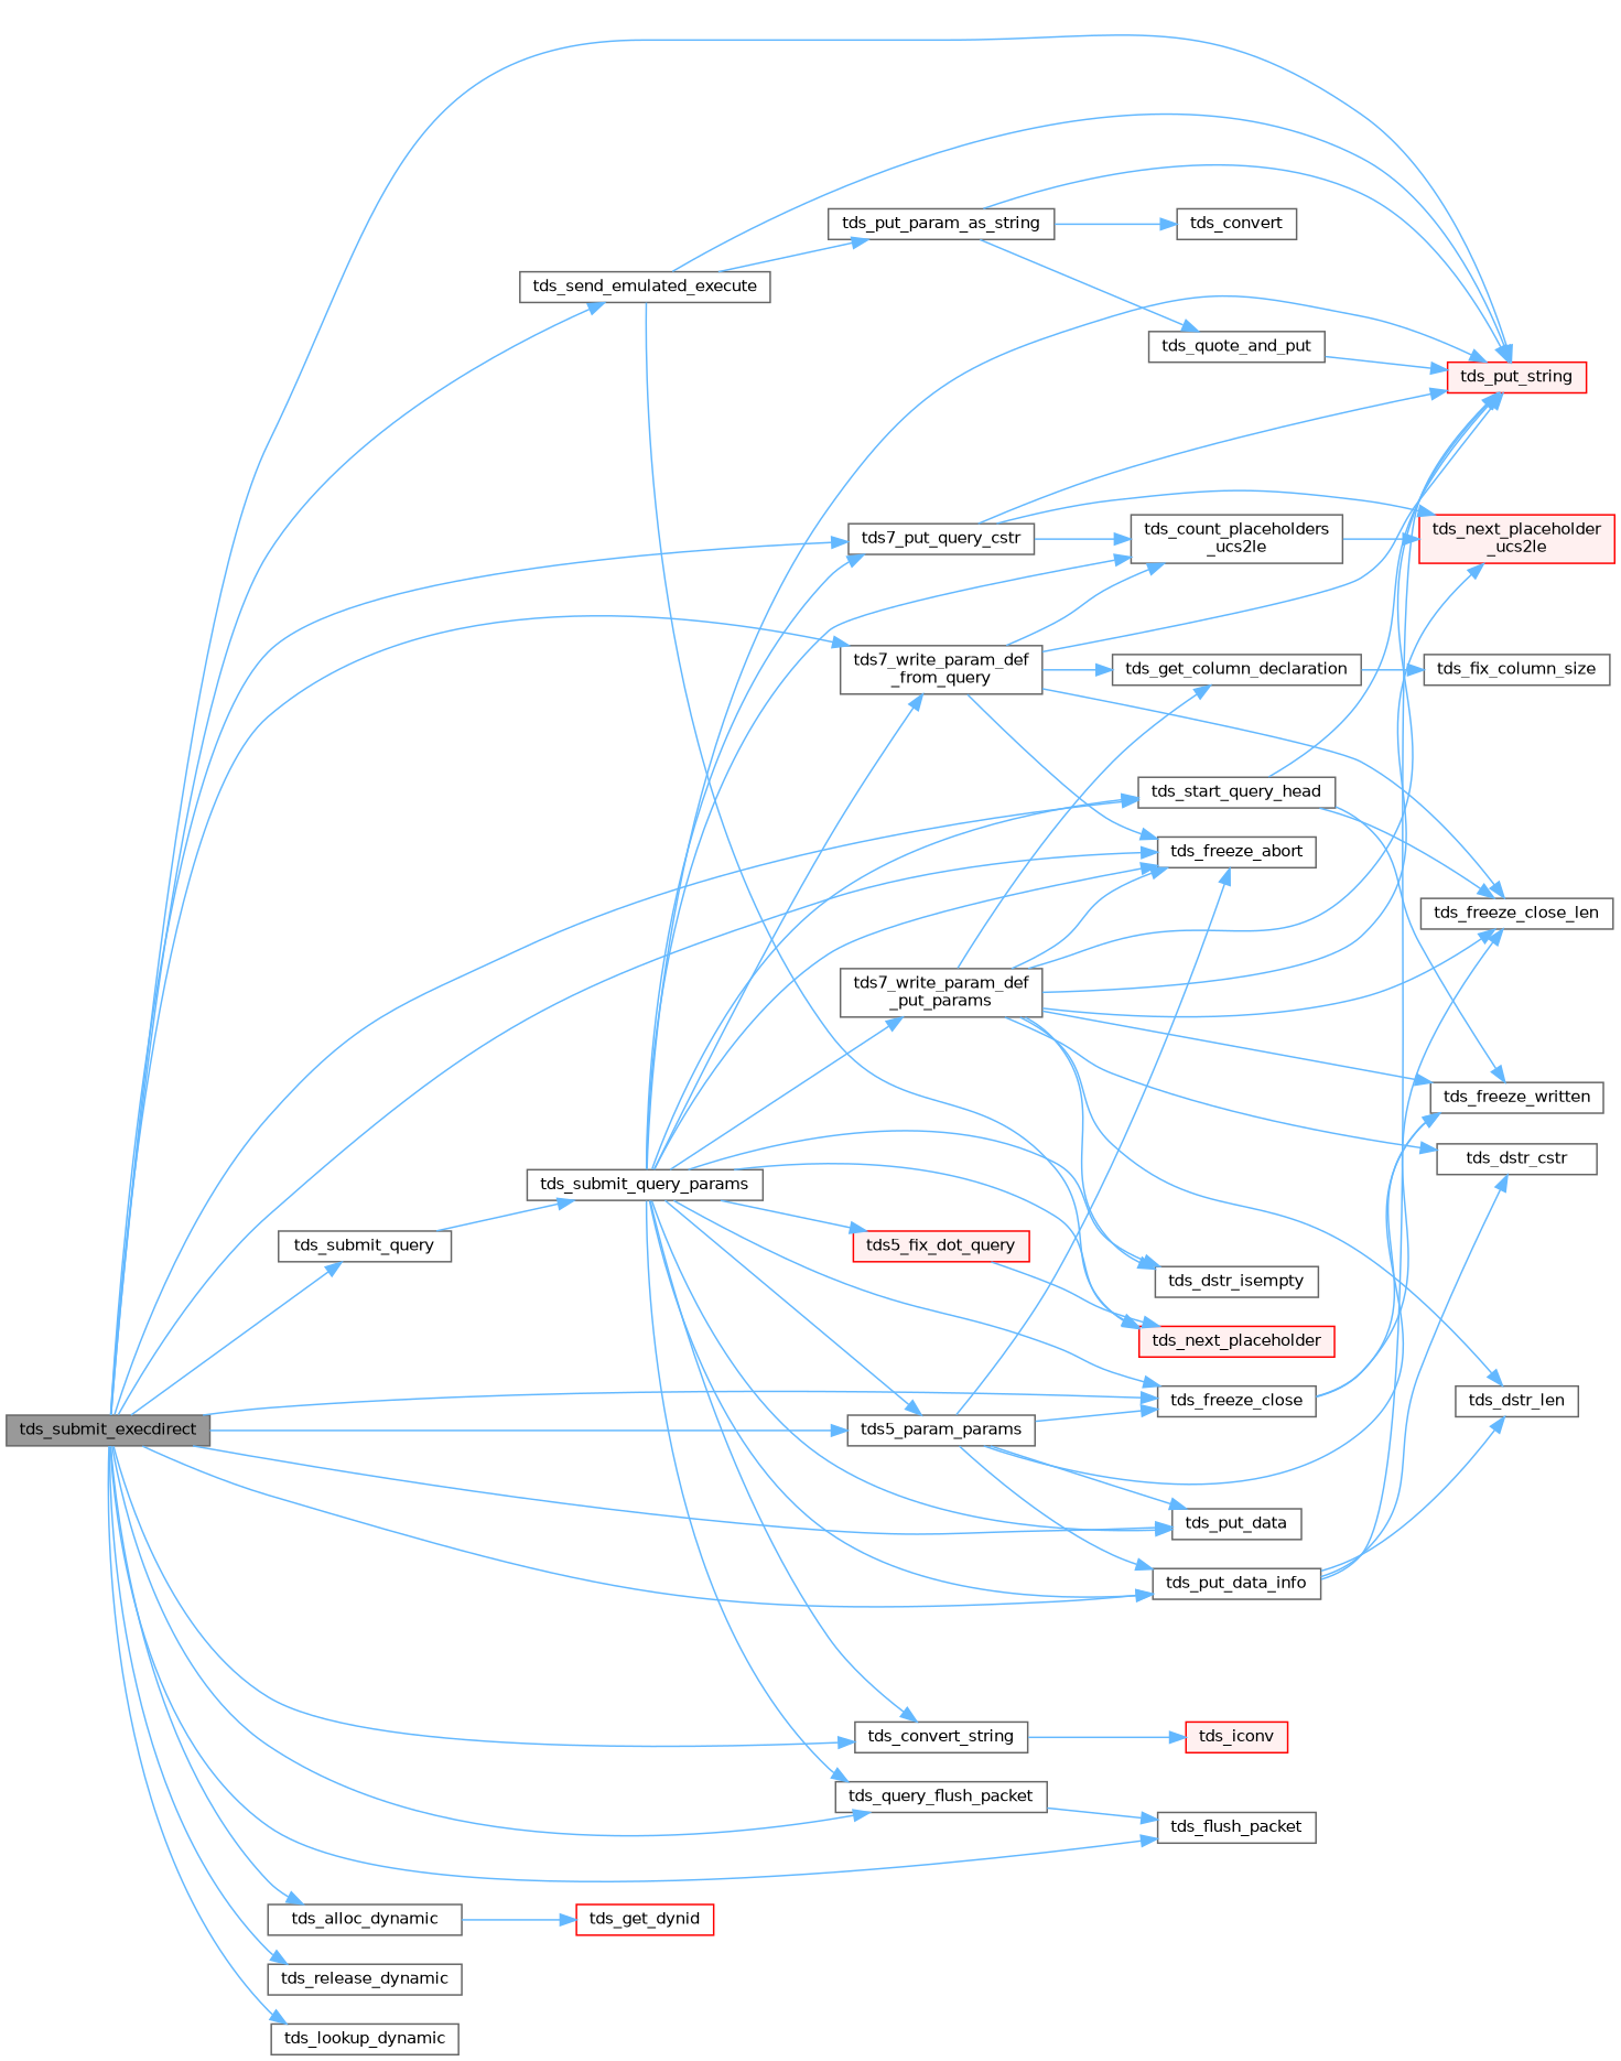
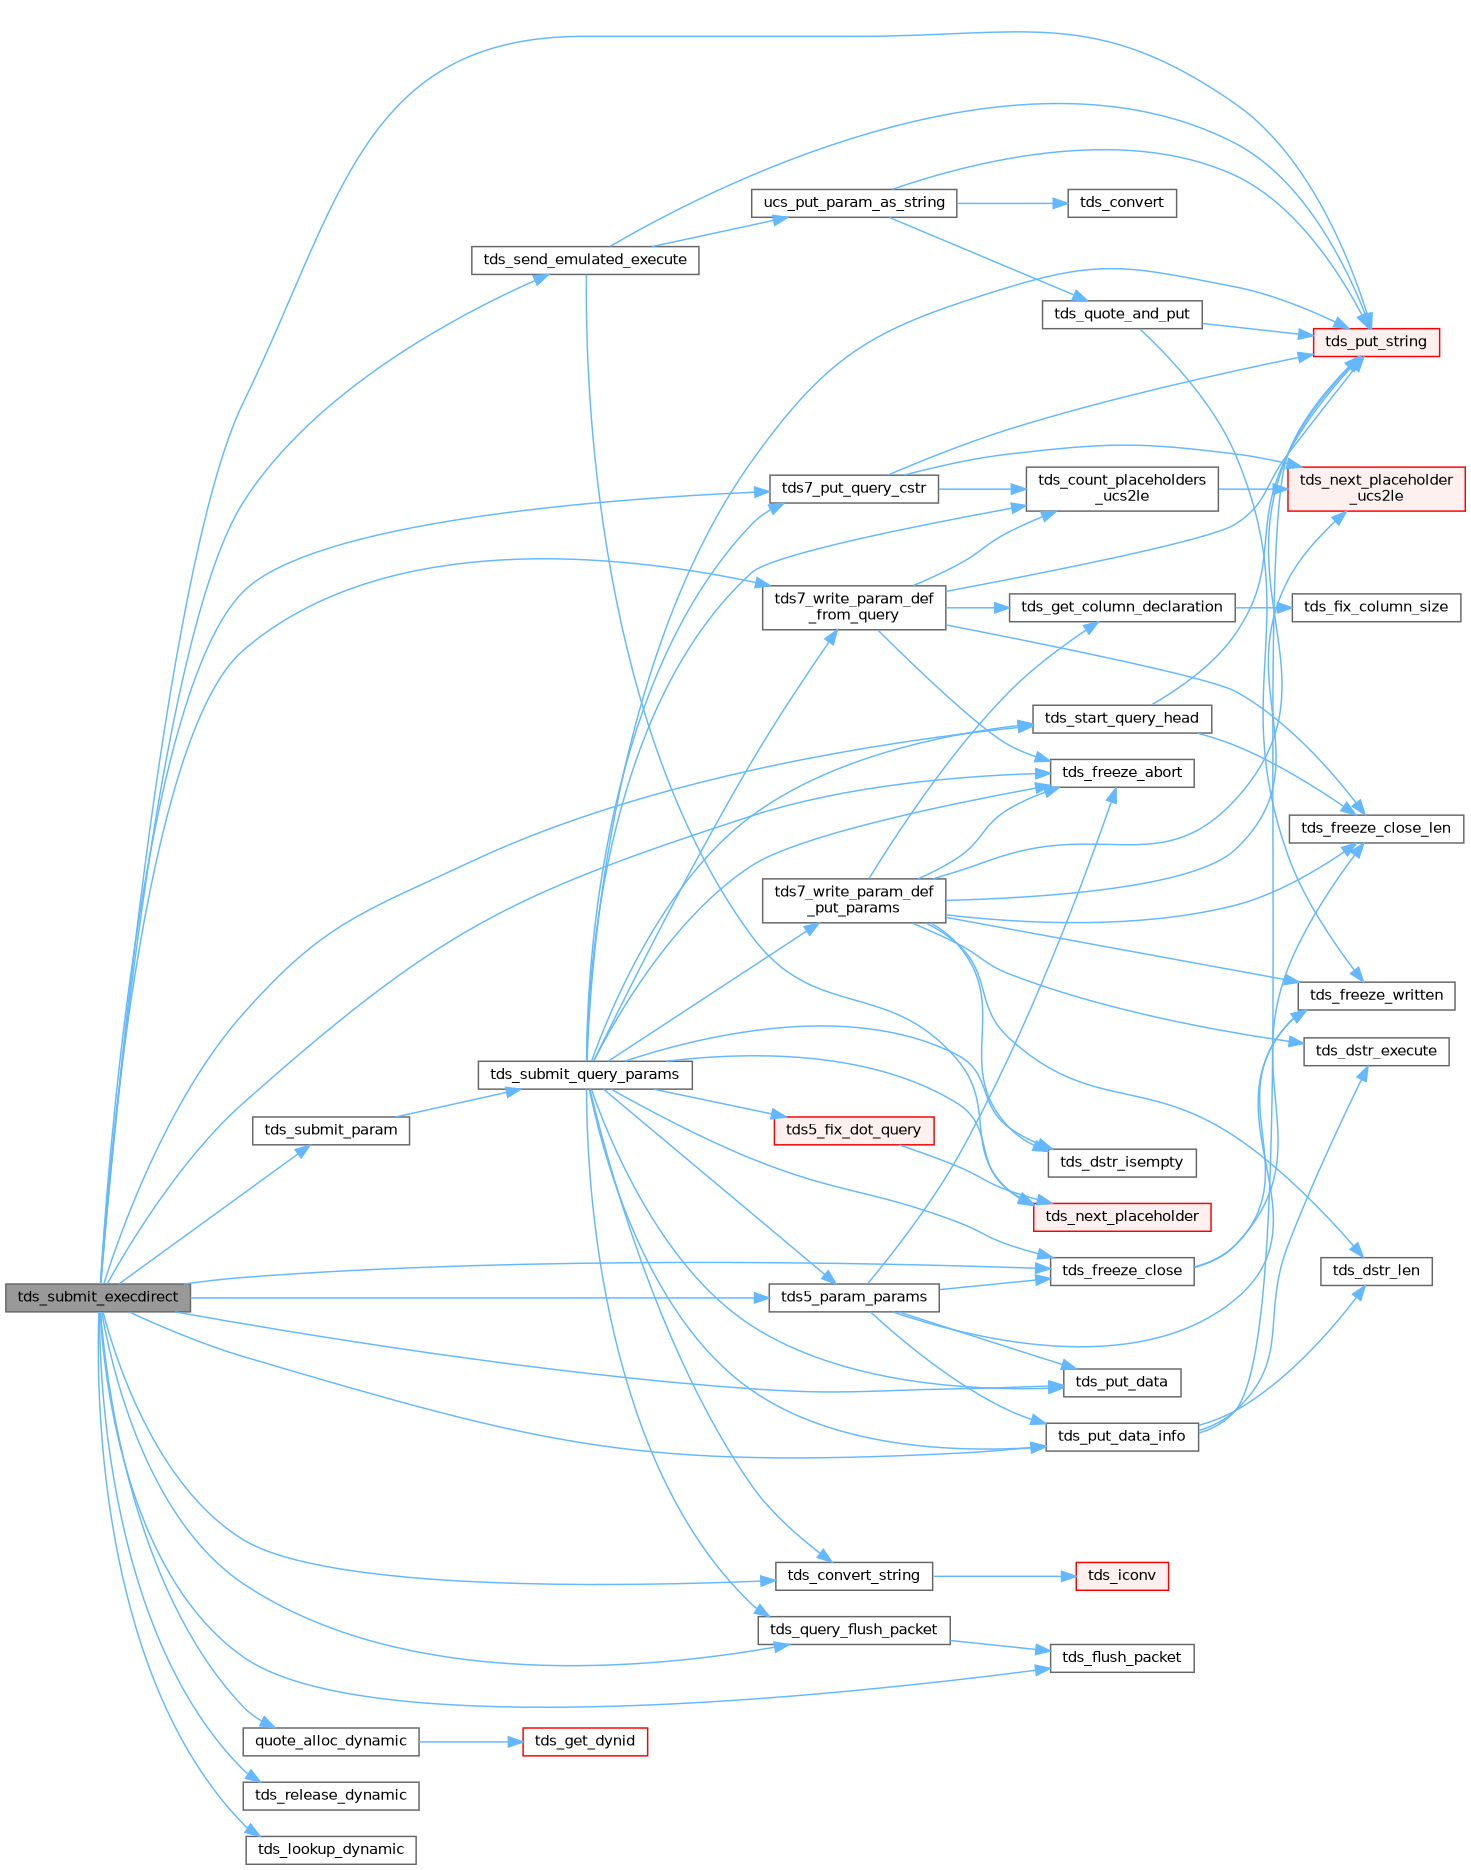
  digraph {
    rankdir=LR
    node [color=grey40 fillcolor=white fontname=Helvetica fontsize=10 shape=box style=filled]
    edge [color=steelblue1 fontname=Helvetica fontsize=10 labelfontname=Helvetica labelfontsize=10 style=solid]
    n1 [color=gray40 fillcolor=grey60 fontcolor=black height=0.2 label=tds_submit_execdirect width=0.4]
    n2 [height=0.2 label=tds5_param_params width=0.4]
    n3 [height=0.2 label=tds_freeze_abort width=0.4]
    n4 [height=0.2 label=tds_freeze_close width=0.4]
    n5 [height=0.2 label=tds_put_data width=0.4]
    n6 [height=0.2 label=tds_put_data_info width=0.4]
    n7 [color=red fillcolor="#FFF0F0" height=0.2 label=tds_put_string width=0.4]
    n8 [height=0.2 label=tds7_put_query_cstr width=0.4]
    n9 [height=0.2 label="tds7_write_param_def\l_from_query" width=0.4]
-   n10 [height=0.2 label=tds_alloc_dynamic width=0.4]
+   n10 [height=0.2 label=quote_alloc_dynamic width=0.4]
    n11 [height=0.2 label=tds_convert_string width=0.4]
    n12 [height=0.2 label=tds_flush_packet width=0.4]
    n13 [height=0.2 label=tds_query_flush_packet width=0.4]
    n14 [height=0.2 label=tds_release_dynamic width=0.4]
    n15 [height=0.2 label=tds_send_emulated_execute width=0.4]
    n16 [height=0.2 label=tds_start_query_head width=0.4]
-   n17 [height=0.2 label=tds_submit_query width=0.4]
+   n17 [height=0.2 label=tds_submit_param width=0.4]
    n18 [height=0.2 label=tds_lookup_dynamic width=0.4]
    n19 [height=0.2 label=tds_freeze_written width=0.4]
    n20 [height=0.2 label=tds_freeze_close_len width=0.4]
-   n21 [height=0.2 label=tds_dstr_cstr width=0.4]
+   n21 [height=0.2 label=tds_dstr_execute width=0.4]
    n22 [height=0.2 label=tds_dstr_len width=0.4]
    n23 [height=0.2 label="tds_count_placeholders\l_ucs2le" width=0.4]
    n24 [color=red fillcolor="#FFF0F0" height=0.2 label="tds_next_placeholder\l_ucs2le" width=0.4]
    n25 [height=0.2 label=tds_get_column_declaration width=0.4]
    n26 [color=red height=0.2 label=tds_get_dynid width=0.4]
    n27 [color=red fillcolor="#FFF0F0" height=0.2 label=tds_iconv width=0.4]
    n28 [color=red fillcolor="#FFF0F0" height=0.2 label=tds_next_placeholder width=0.4]
-   n29 [height=0.2 label=tds_put_param_as_string width=0.4]
+   n29 [height=0.2 label=ucs_put_param_as_string width=0.4]
    n30 [height=0.2 label=tds_submit_query_params width=0.4]
    n31 [height=0.2 label=tds_fix_column_size width=0.4]
    n32 [height=0.2 label=tds_convert width=0.4]
    n33 [height=0.2 label=tds_quote_and_put width=0.4]
    n34 [color=red fillcolor="#FFF0F0" height=0.2 label=tds5_fix_dot_query width=0.4]
    n35 [height=0.2 label="tds7_write_param_def\l_put_params" width=0.4]
    n36 [height=0.2 label=tds_dstr_isempty width=0.4]
    n1 -> n2
    n1 -> n3
    n1 -> n4
    n1 -> n5
    n1 -> n6
    n1 -> n7
    n1 -> n8
    n1 -> n9
    n1 -> n10
    n1 -> n11
    n1 -> n12
    n1 -> n13
    n1 -> n14
    n1 -> n15
    n1 -> n16
    n1 -> n17
    n1 -> n18
    n2 -> n3
    n2 -> n4
    n2 -> n5
    n2 -> n6
    n2 -> n19
    n4 -> n19
    n4 -> n20
    n6 -> n7
    n6 -> n21
    n6 -> n22
    n8 -> n7
    n8 -> n23
    n8 -> n24
    n9 -> n3
    n9 -> n7
    n9 -> n20
    n9 -> n23
    n9 -> n25
    n10 -> n26
    n11 -> n27
    n13 -> n12
    n15 -> n7
    n15 -> n28
    n15 -> n29
    n16 -> n7
-   n16 -> n19
+   n33 -> n19
    n16 -> n20
    n17 -> n30
    n23 -> n24
    n25 -> n31
    n29 -> n7
    n29 -> n32
    n29 -> n33
    n30 -> n2
    n30 -> n3
    n30 -> n4
    n30 -> n5
    n30 -> n6
    n30 -> n7
    n30 -> n8
    n30 -> n9
    n30 -> n11
    n30 -> n13
    n30 -> n16
    n30 -> n23
    n30 -> n28
    n30 -> n34
    n30 -> n35
    n30 -> n36
    n33 -> n7
    n34 -> n28
    n35 -> n3
    n35 -> n7
    n35 -> n19
    n35 -> n20
    n35 -> n21
    n35 -> n22
    n35 -> n24
    n35 -> n25
    n35 -> n36
  }
